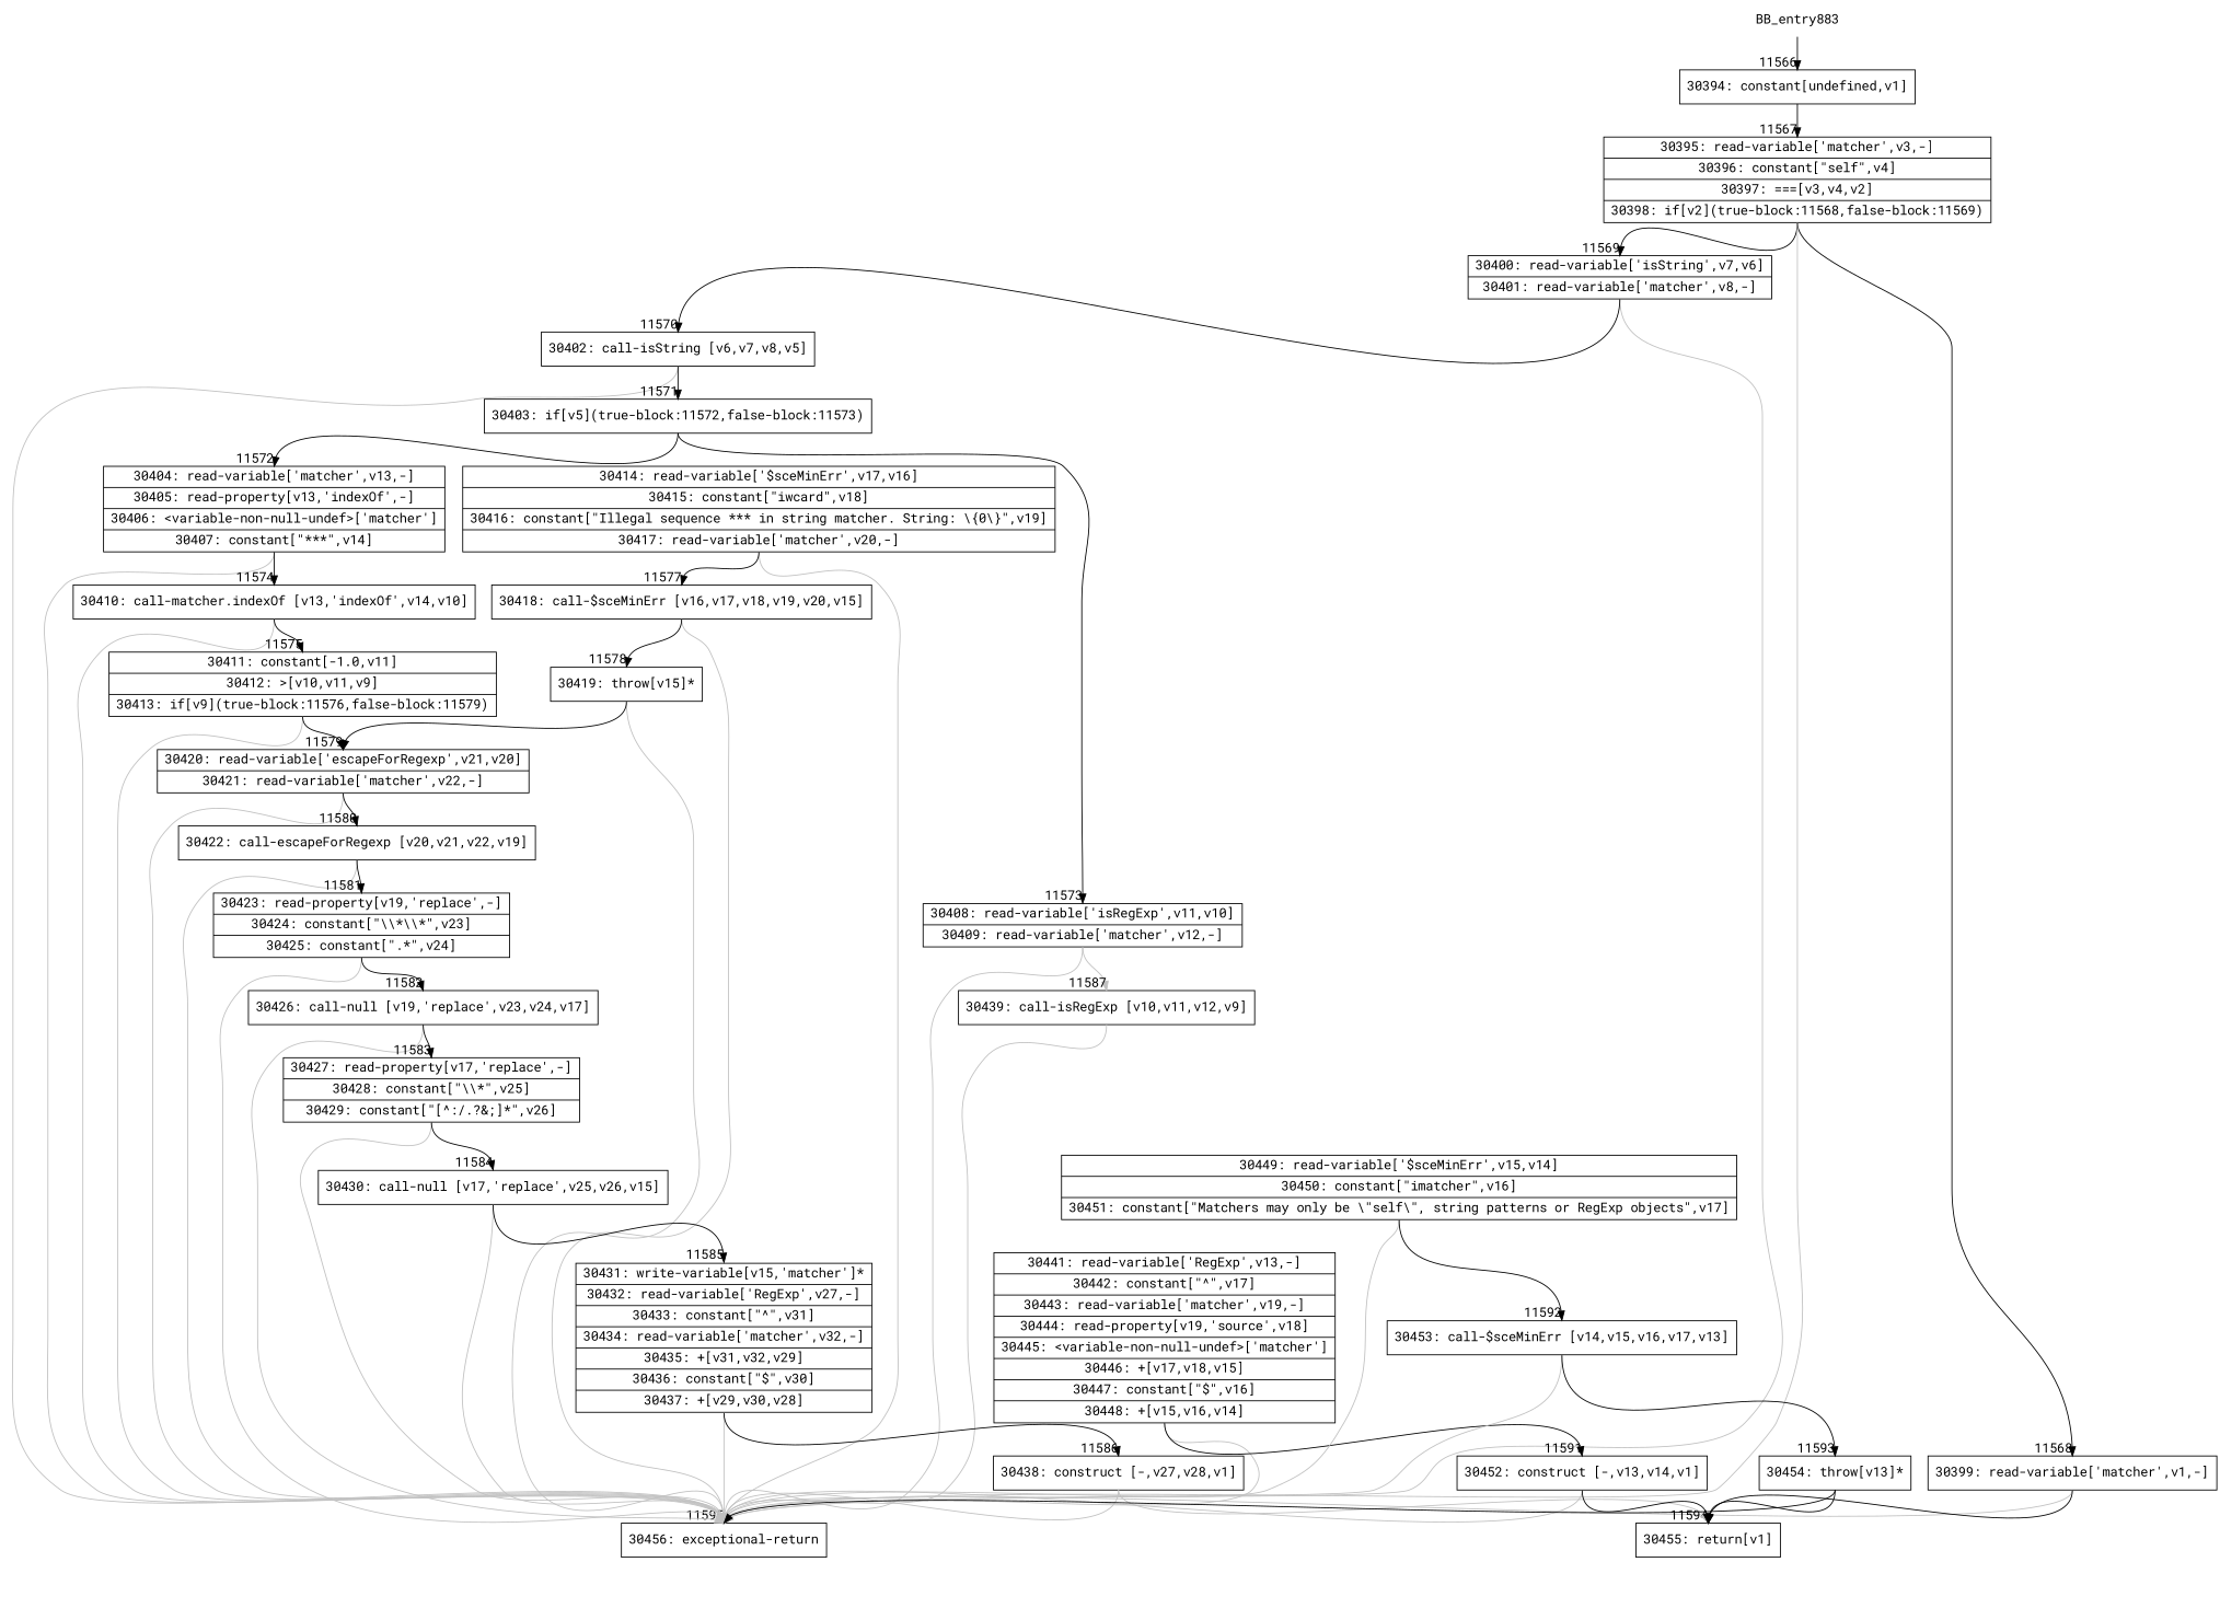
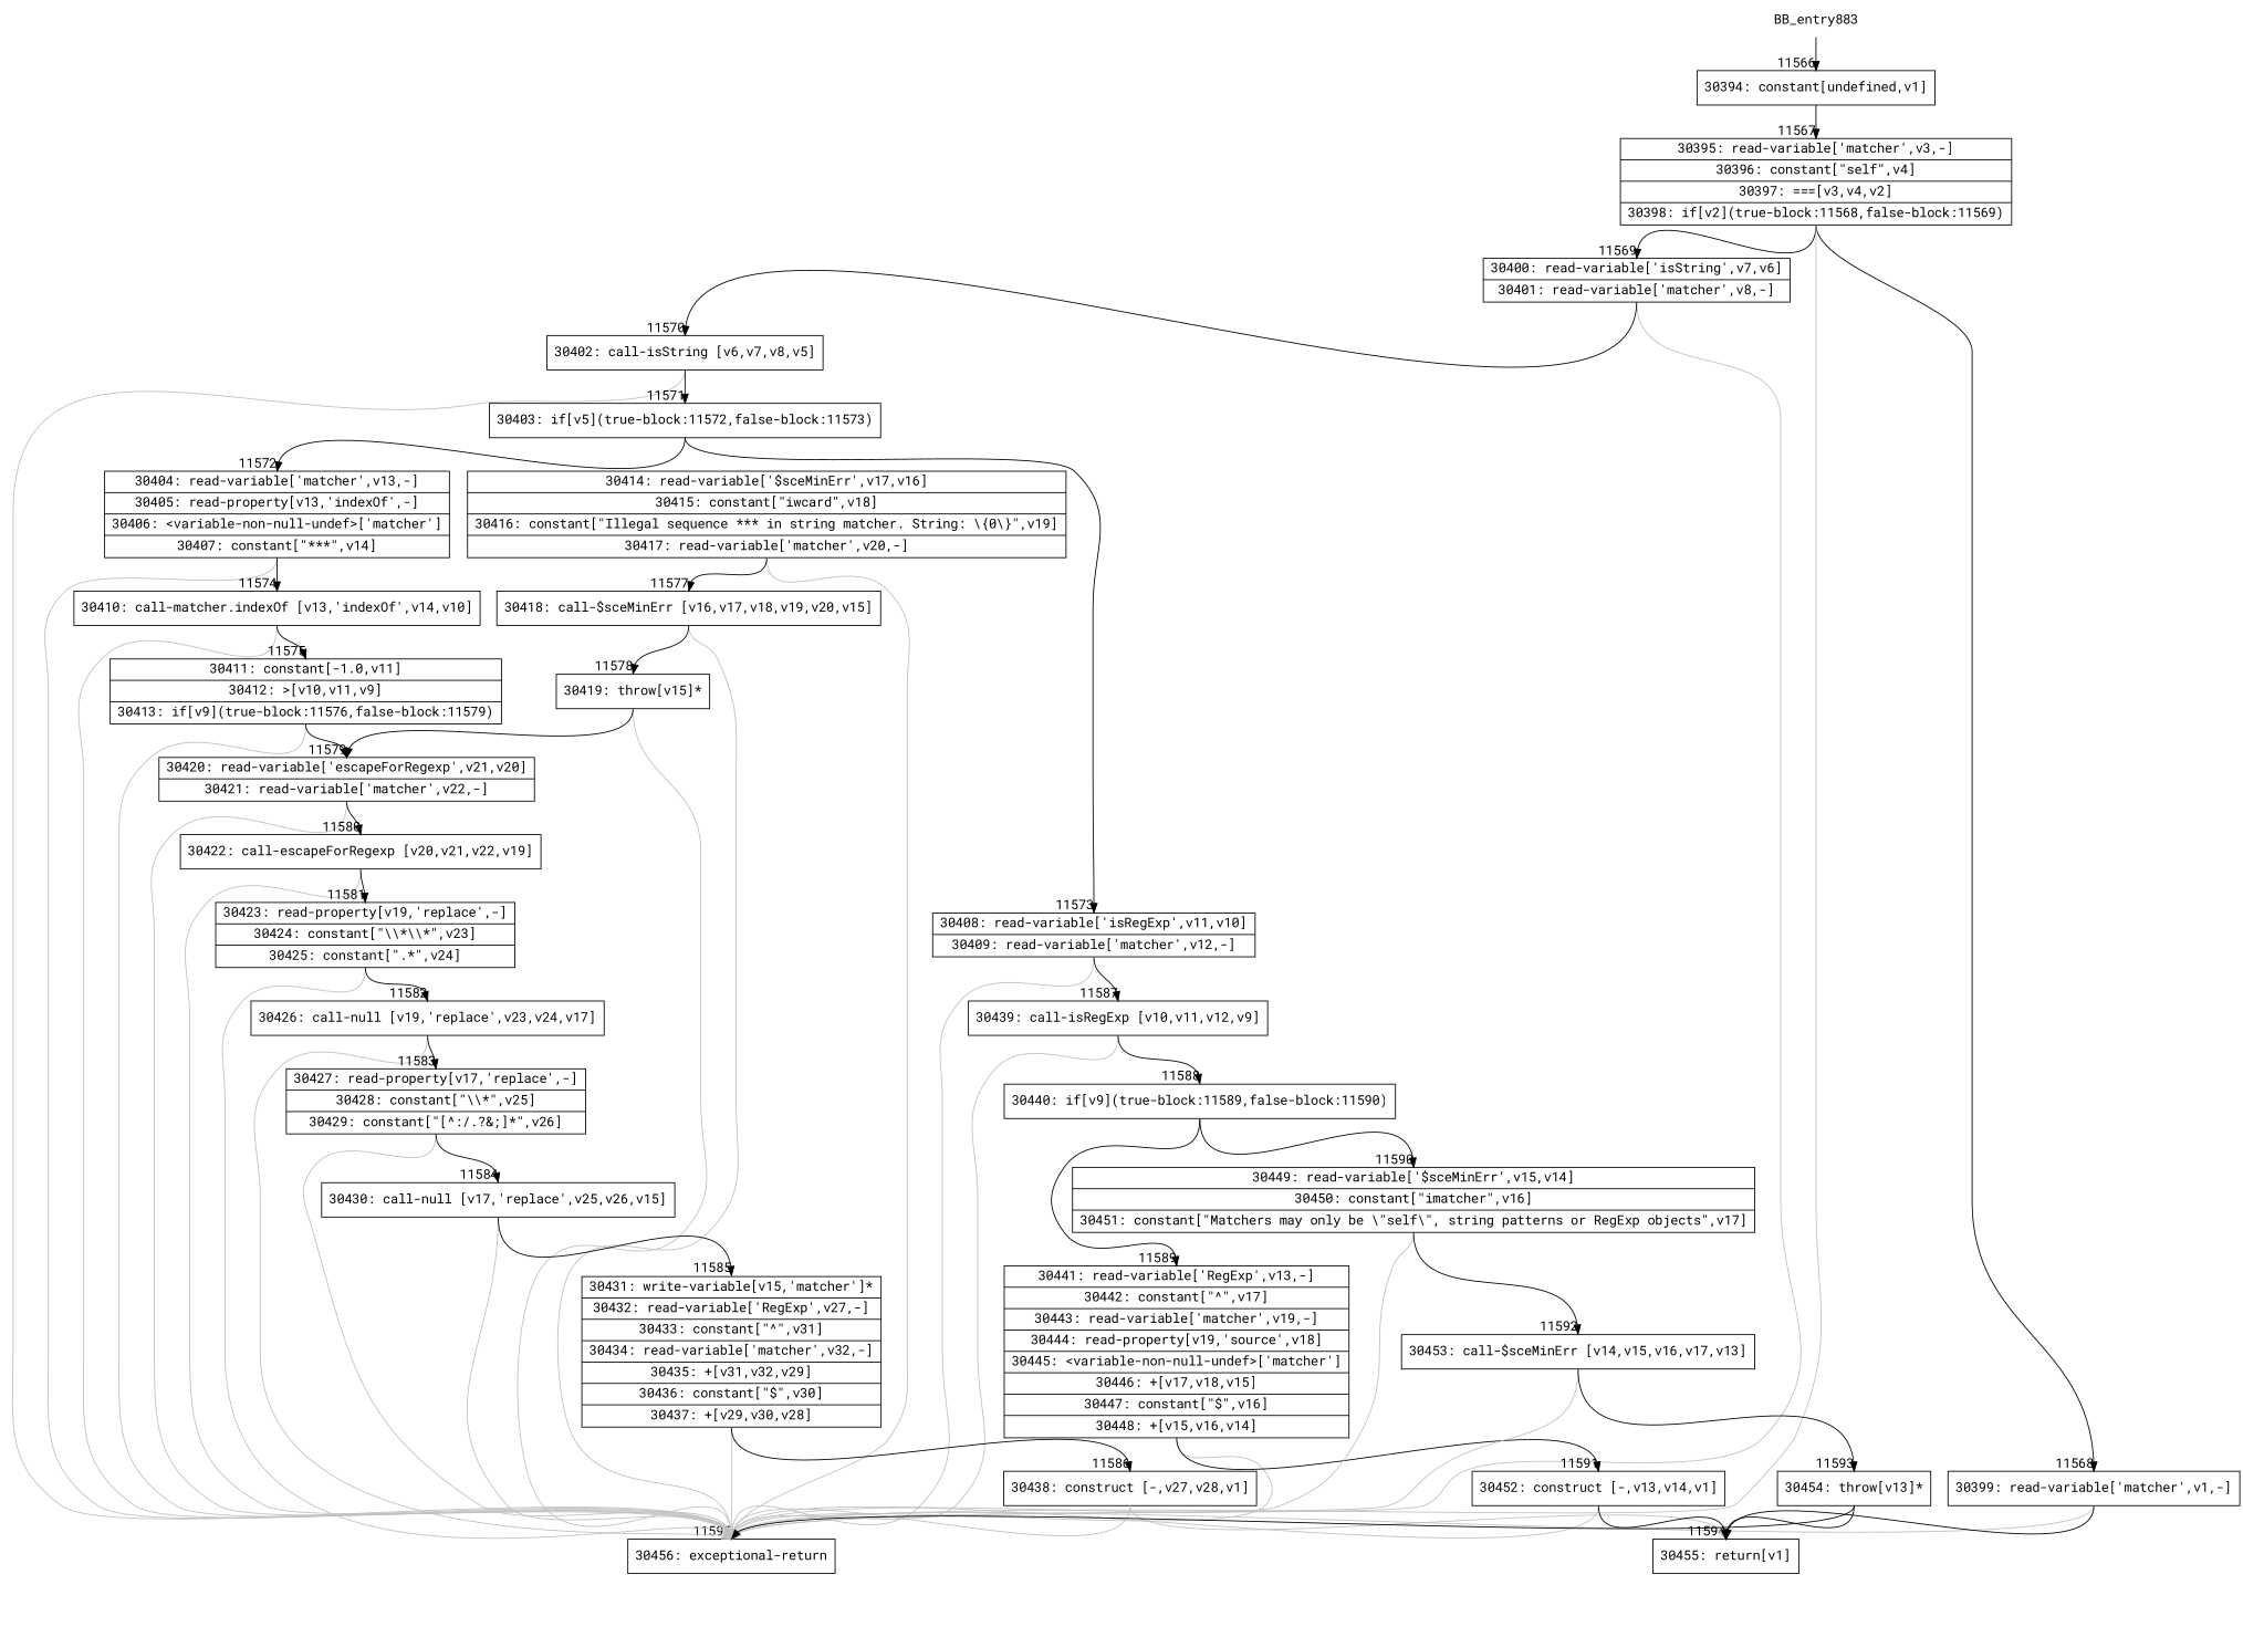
  digraph {
    fontname="Roboto Mono"
    rankdir=TD
    node [fontname="Roboto Mono" shape=record]
    edge [fontname="Roboto Mono" headport=n tailport=s]
    n1 [label=BB_entry883 shape=none]
    n2 [label="{30394: constant[undefined,v1]}"]
    n3 [label="{30395: read-variable['matcher',v3,-]|30396: constant[\"self\",v4]|30397: ===[v3,v4,v2]|30398: if[v2](true-block:11568,false-block:11569)}"]
    n4 [label="{30399: read-variable['matcher',v1,-]}"]
    n5 [label="{30400: read-variable['isString',v7,v6]|30401: read-variable['matcher',v8,-]}"]
    n6 [label="{30456: exceptional-return}"]
    n7 [label="{30455: return[v1]}"]
    n8 [label="{30402: call-isString [v6,v7,v8,v5]}"]
    n9 [label="{30403: if[v5](true-block:11572,false-block:11573)}"]
    n10 [label="{30404: read-variable['matcher',v13,-]|30405: read-property[v13,'indexOf',-]|30406: \<variable-non-null-undef\>['matcher']|30407: constant[\"***\",v14]}"]
    n11 [label="{30408: read-variable['isRegExp',v11,v10]|30409: read-variable['matcher',v12,-]}"]
    n12 [label="{30410: call-matcher.indexOf [v13,'indexOf',v14,v10]}"]
    n13 [label="{30439: call-isRegExp [v10,v11,v12,v9]}"]
    n14 [label="{30411: constant[-1.0,v11]|30412: \>[v10,v11,v9]|30413: if[v9](true-block:11576,false-block:11579)}"]
+   n15 [label="{30440: if[v9](true-block:11589,false-block:11590)}"]
    n16 [label="{30420: read-variable['escapeForRegexp',v21,v20]|30421: read-variable['matcher',v22,-]}"]
    n17 [label="{30441: read-variable['RegExp',v13,-]|30442: constant[\"^\",v17]|30443: read-variable['matcher',v19,-]|30444: read-property[v19,'source',v18]|30445: \<variable-non-null-undef\>['matcher']|30446: +[v17,v18,v15]|30447: constant[\"$\",v16]|30448: +[v15,v16,v14]}"]
    n18 [label="{30449: read-variable['$sceMinErr',v15,v14]|30450: constant[\"imatcher\",v16]|30451: constant[\"Matchers may only be \\\"self\\\", string patterns or RegExp objects\",v17]}"]
    n19 [label="{30414: read-variable['$sceMinErr',v17,v16]|30415: constant[\"iwcard\",v18]|30416: constant[\"Illegal sequence *** in string matcher.  String: \\\{0\\\}\",v19]|30417: read-variable['matcher',v20,-]}"]
    n20 [label="{30418: call-$sceMinErr [v16,v17,v18,v19,v20,v15]}"]
    n21 [label="{30422: call-escapeForRegexp [v20,v21,v22,v19]}"]
    n22 [label="{30419: throw[v15]*}"]
    n23 [label="{30423: read-property[v19,'replace',-]|30424: constant[\"\\\\*\\\\*\",v23]|30425: constant[\".*\",v24]}"]
    n24 [label="{30426: call-null [v19,'replace',v23,v24,v17]}"]
    n25 [label="{30427: read-property[v17,'replace',-]|30428: constant[\"\\\\*\",v25]|30429: constant[\"[^:/.?&;]*\",v26]}"]
    n26 [label="{30430: call-null [v17,'replace',v25,v26,v15]}"]
    n27 [label="{30431: write-variable[v15,'matcher']*|30432: read-variable['RegExp',v27,-]|30433: constant[\"^\",v31]|30434: read-variable['matcher',v32,-]|30435: +[v31,v32,v29]|30436: constant[\"$\",v30]|30437: +[v29,v30,v28]}"]
    n28 [label="{30438: construct [-,v27,v28,v1]}"]
    n29 [label="{30452: construct [-,v13,v14,v1]}"]
    n30 [label="{30453: call-$sceMinErr [v14,v15,v16,v17,v13]}"]
    n31 [label="{30454: throw[v13]*}"]
    n1 -> n2 [headlabel="    11566"]
    n2 -> n3 [headlabel="      11567"]
    n3 -> n4 [headlabel="      11568"]
    n3 -> n5 [headlabel="      11569"]
    n3 -> n6 [color=gray headlabel="      11595"]
    n4 -> n6 [color=gray]
    n4 -> n7 [headlabel="      11594"]
    n5 -> n6 [color=gray]
    n5 -> n8 [headlabel="      11570"]
    n8 -> n6 [color=gray]
    n8 -> n9 [headlabel="      11571"]
    n9 -> n10 [headlabel="      11572"]
    n9 -> n11 [headlabel="      11573"]
    n10 -> n6 [color=gray]
    n10 -> n12 [headlabel="      11574"]
    n11 -> n6 [color=gray]
-   n11 -> n13 [headlabel="      11587" color=gray]
+   n11 -> n13 [headlabel="      11587"]
    n12 -> n6 [color=gray]
    n12 -> n14 [headlabel="      11575"]
    n13 -> n6 [color=gray]
+   n13 -> n15 [headlabel="      11588"]
    n14 -> n6 [color=gray]
    n14 -> n16 [headlabel="      11579"]
+   n15 -> n17 [headlabel="      11589"]
+   n15 -> n18 [headlabel="      11590"]
    n16 -> n6 [color=gray]
    n16 -> n21 [headlabel="      11580"]
    n17 -> n6 [color=gray]
    n17 -> n29 [headlabel="      11591"]
    n18 -> n6 [color=gray]
    n18 -> n30 [headlabel="      11592"]
    n19 -> n6 [color=gray]
    n19 -> n20 [headlabel="      11577"]
    n20 -> n6 [color=gray]
    n20 -> n22 [headlabel="      11578"]
    n21 -> n6 [color=gray]
    n21 -> n23 [headlabel="      11581"]
    n22 -> n6 [color=gray]
    n22 -> n16
    n23 -> n6 [color=gray]
    n23 -> n24 [headlabel="      11582"]
    n24 -> n6 [color=gray]
    n24 -> n25 [headlabel="      11583"]
    n25 -> n6 [color=gray]
    n25 -> n26 [headlabel="      11584"]
    n26 -> n6 [color=gray]
    n26 -> n27 [headlabel="      11585"]
    n27 -> n6 [color=gray]
    n27 -> n28 [headlabel="      11586"]
    n28 -> n6 [color=gray]
    n28 -> n7 [color=gray]
    n29 -> n6 [color=gray]
    n29 -> n7
    n30 -> n6 [color=gray]
    n30 -> n31 [headlabel="      11593"]
    n31 -> n6 [color=black]
    n31 -> n7
  }
